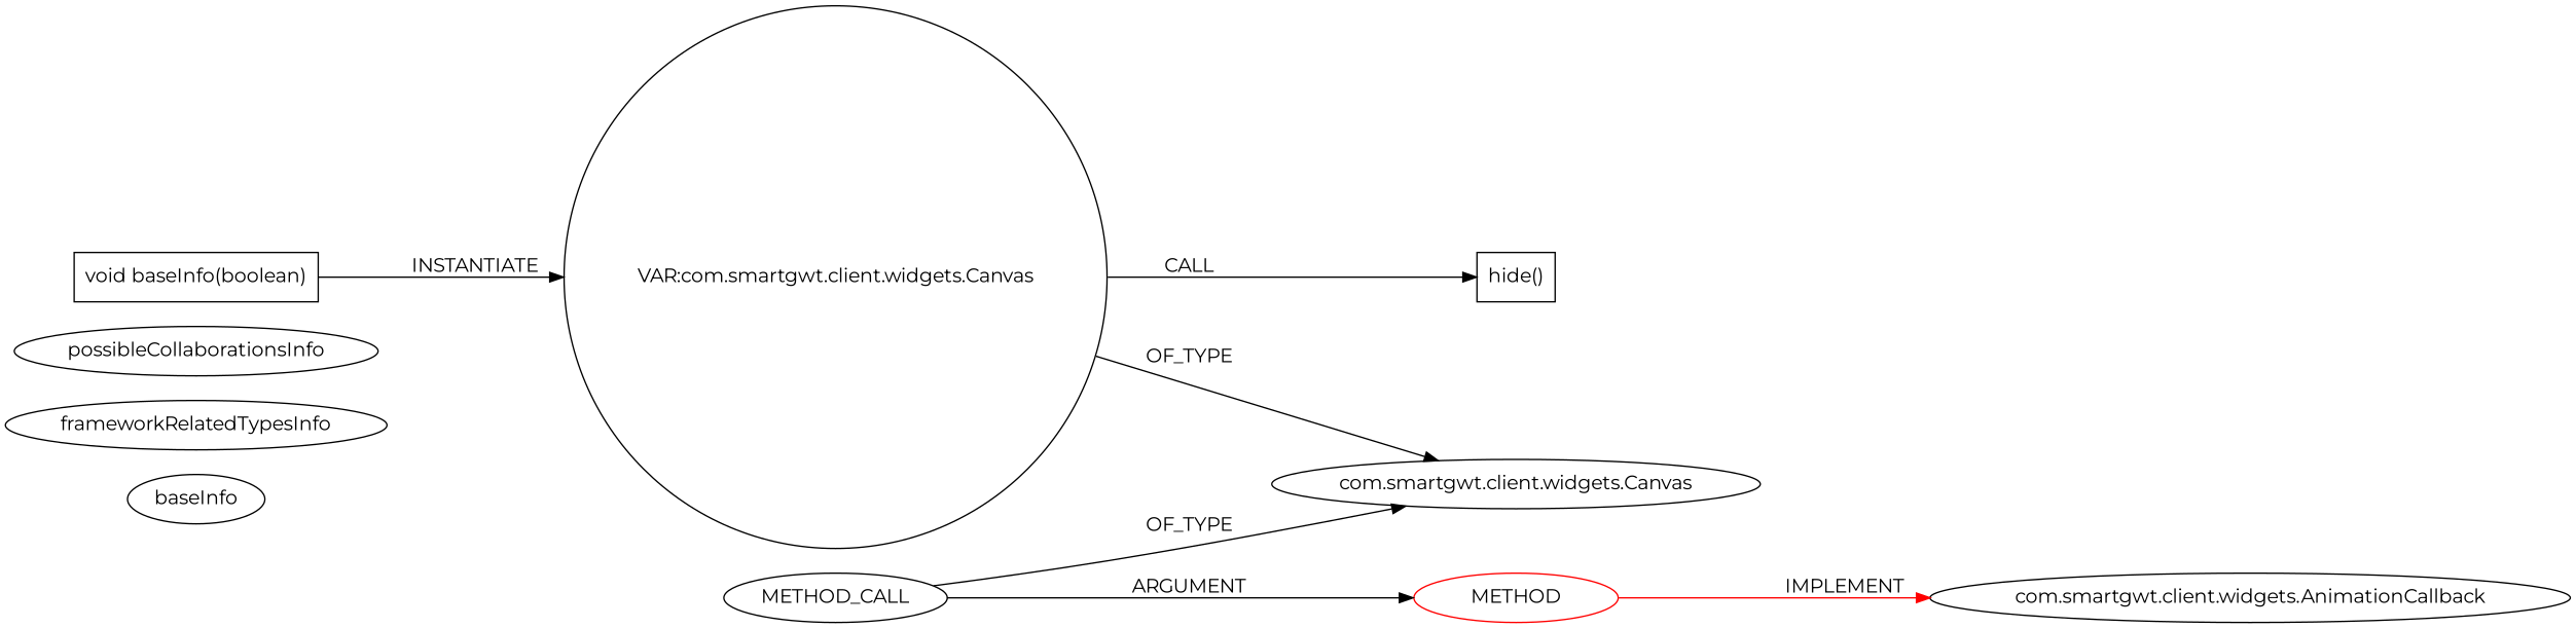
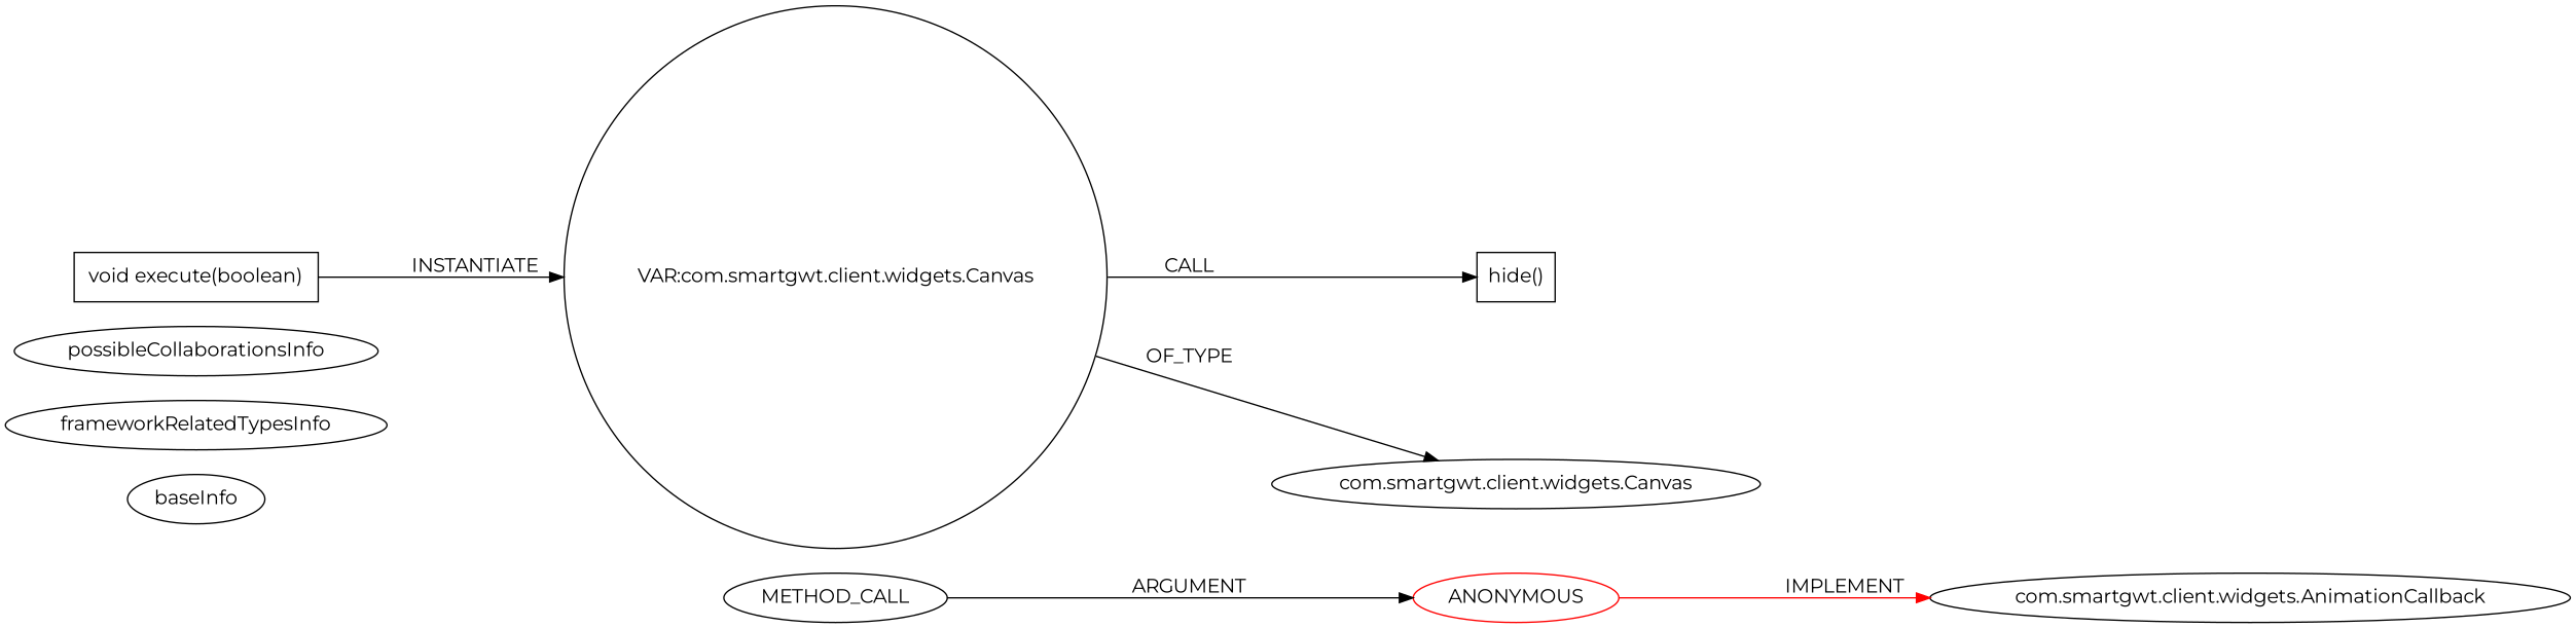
  digraph {
    fontname=Montserrat
    rankdir=LR
    node [fontname=Montserrat isFrameworkType=false]
    edge [fontname=Montserrat]
    baseInfo [category=pattern graphId=1966 isAnonymous=true possibleRelation=false isFrameworkType=""]
    frameworkRelatedTypesInfo [0="com.smartgwt.client.widgets.AnimationCallback" isFrameworkType=""]
    possibleCollaborationsInfo [isFrameworkType=""]
-   n4 [label="void baseInfo(boolean)" shape=box vertexType=OVERRIDING_METHOD_DECLARATION]
+   n4 [label="void execute(boolean)" shape=box vertexType=OVERRIDING_METHOD_DECLARATION]
    n5 [label="VAR:com.smartgwt.client.widgets.Canvas" shape=circle vertexType=VARIABLE_EXPRESION]
    n6 [label="com.smartgwt.client.widgets.Canvas" vertexType=FRAMEWORK_CLASS_TYPE]
    n7 [label="hide()" shape=box vertexType=INSIDE_CALL]
-   n8 [color=red label=METHOD vertexType=ROOT_ANONYMOUS_DECLARATION]
+   n8 [color=red label=ANONYMOUS vertexType=ROOT_ANONYMOUS_DECLARATION]
    n9 [label="com.smartgwt.client.widgets.AnimationCallback" vertexType=FRAMEWORK_INTERFACE_TYPE]
    n10 [label=METHOD_CALL vertexType=OUTSIDE_CALL]
    n4 -> n5 [label=INSTANTIATE]
    n5 -> n6 [label=OF_TYPE]
    n5 -> n7 [label=CALL]
    n8 -> n9 [color=red label=IMPLEMENT]
-   n10 -> n6 [label=OF_TYPE]
    n10 -> n8 [label=ARGUMENT]
  }
